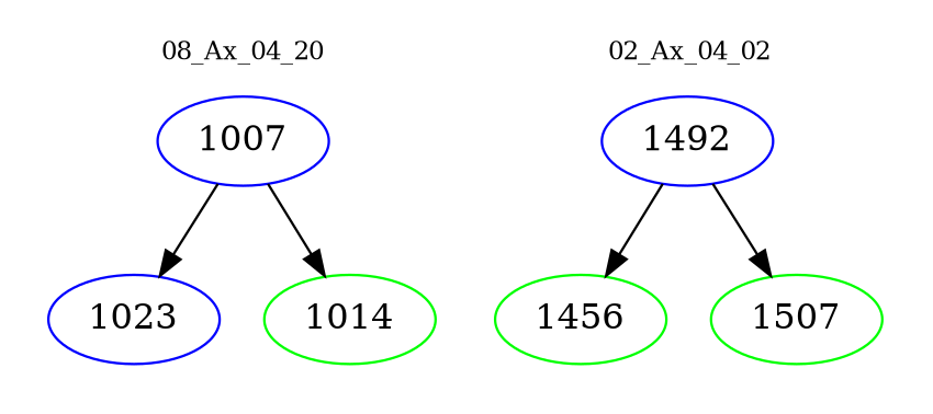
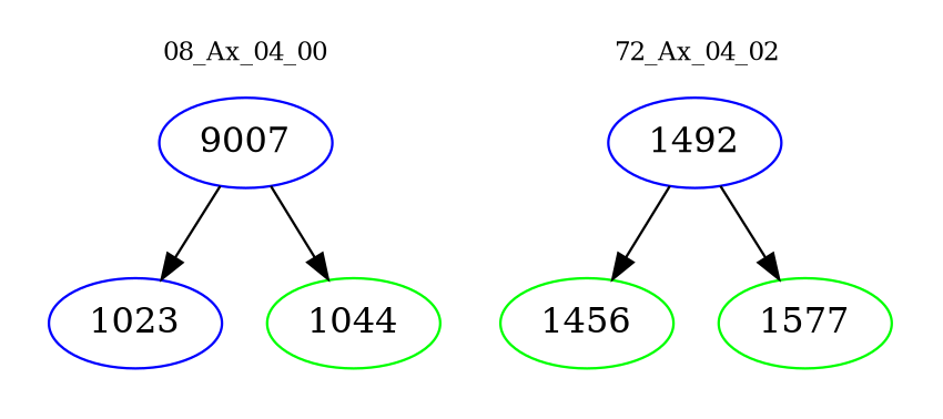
  digraph {
    node [color=blue]
    edge [color=black]
-   n1 [label=1007]
+   n1 [label=9007]
    n2 [label=1023]
-   n3 [color=green label=1014]
+   n3 [color=green label=1044]
    n4 [label=1492]
    n5 [color=green label=1456]
-   n6 [color=green label=1507]
+   n6 [color=green label=1577]
    subgraph cluster_1 {
      color=white
      fontsize=10
-     label="08_Ax_04_20"
+     label="08_Ax_04_00"
      n1
      n2
      n3
    }
    subgraph cluster_2 {
      color=white
      fontsize=10
-     label="02_Ax_04_02"
+     label="72_Ax_04_02"
      n4
      n5
      n6
    }
    n1 -> n2
    n1 -> n3
    n4 -> n5
    n4 -> n6
  }
